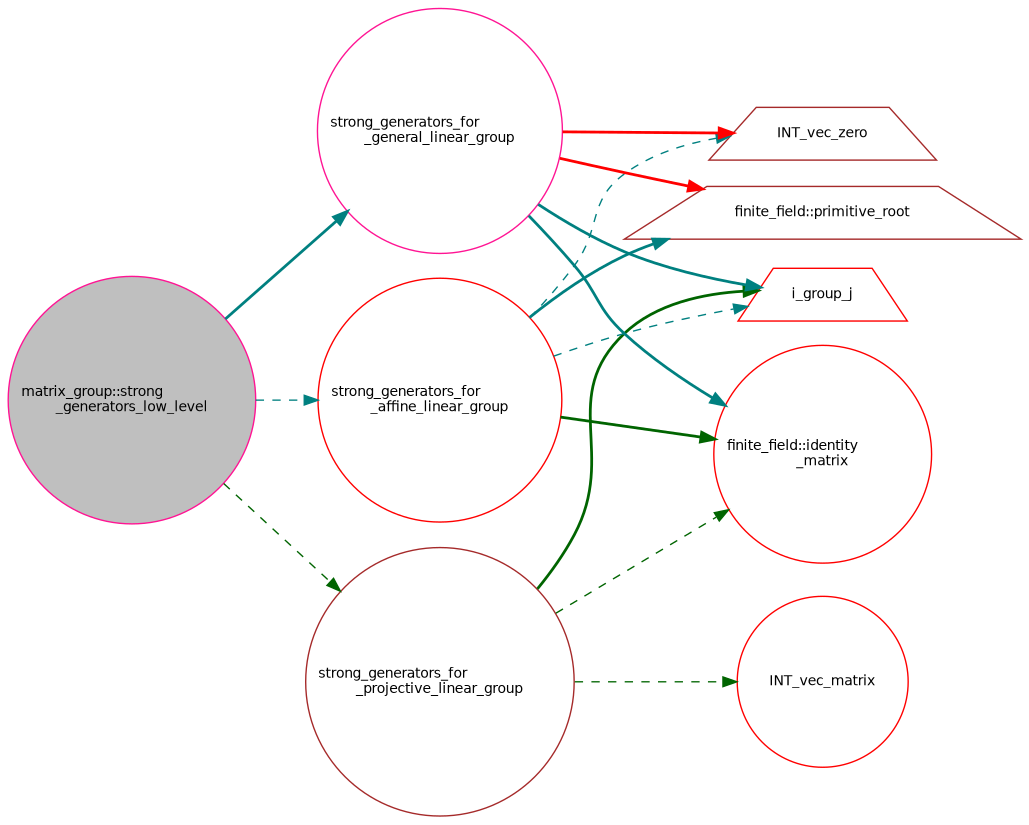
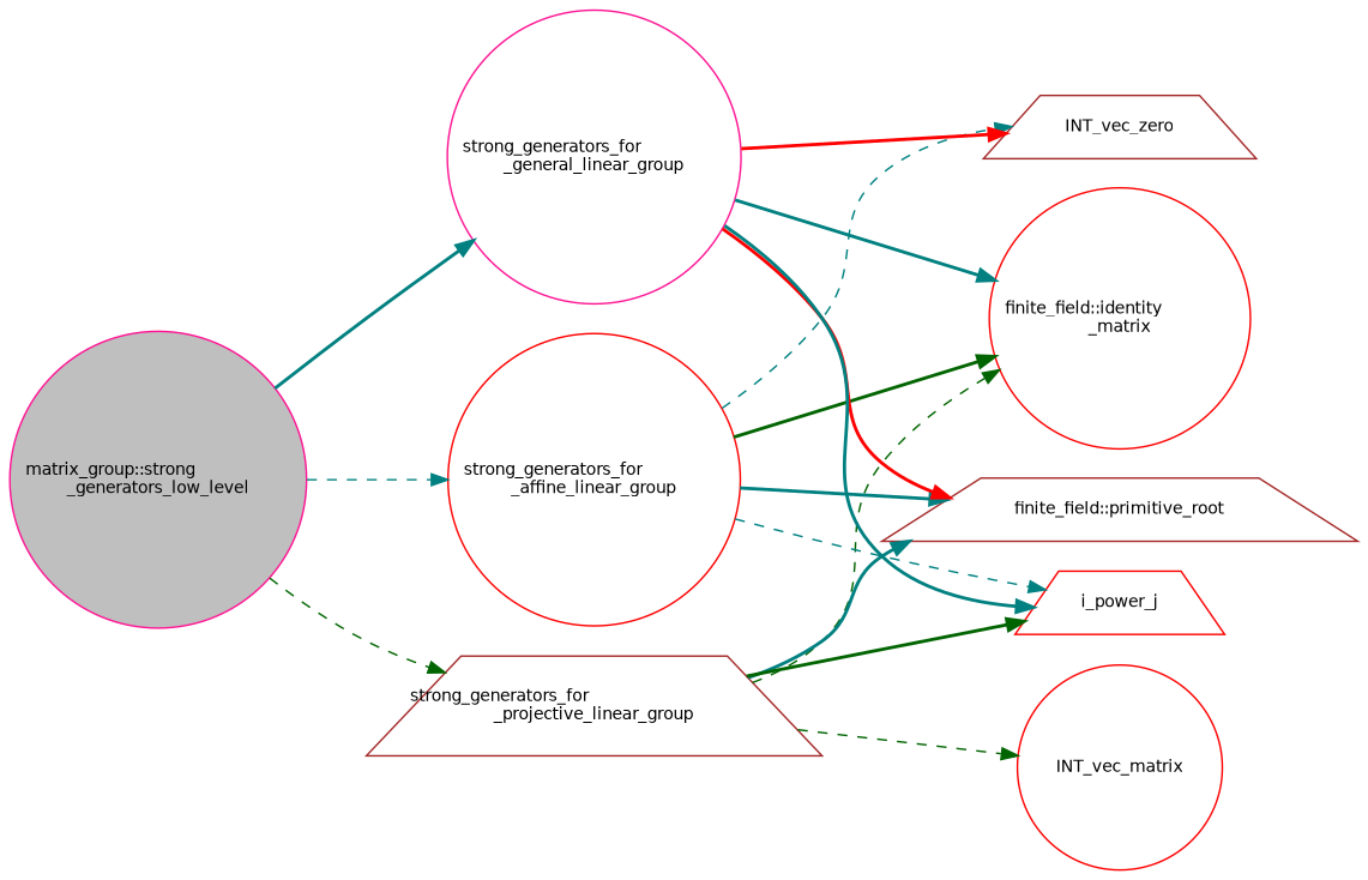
  digraph {
    rankdir=LR
    node [color=red fillcolor=white fontname=Helvetica fontsize=10 shape=circle style=filled]
    edge [color=teal fontname=Helvetica fontsize=10 labelfontname=Helvetica labelfontsize=10 style=bold]
    n1 [color=deeppink fillcolor=grey75 fontcolor=black height=0.2 label="matrix_group::strong\l_generators_low_level" width=0.4]
-   n2 [color=brown height=0.2 label="strong_generators_for\l_projective_linear_group" width=0.4]
+   n2 [color=brown height=0.2 label="strong_generators_for\l_projective_linear_group" shape=trapezium width=0.4]
    n3 [height=0.2 label="strong_generators_for\l_affine_linear_group" width=0.4]
    n4 [color=deeppink height=0.2 label="strong_generators_for\l_general_linear_group" width=0.4]
    n5 [height=0.2 label="finite_field::identity\l_matrix" width=0.4]
    n6 [height=0.2 label=INT_vec_matrix width=0.4]
    n7 [color=brown height=0.2 label="finite_field::primitive_root" shape=trapezium width=0.4]
-   n8 [height=0.2 label=i_group_j shape=trapezium width=0.4]
+   n8 [height=0.2 label=i_power_j shape=trapezium width=0.4]
    n9 [color=brown height=0.2 label=INT_vec_zero shape=trapezium width=0.4]
    n1 -> n2 [color=darkgreen style=dashed]
    n1 -> n3 [style=dashed]
    n1 -> n4
    n2 -> n5 [color=darkgreen style=dashed]
    n2 -> n6 [color=darkgreen style=dashed]
+   n2 -> n7
    n2 -> n8 [color=darkgreen]
    n3 -> n5 [color=darkgreen]
    n3 -> n7
    n3 -> n8 [style=dashed]
    n3 -> n9 [style=dashed]
    n4 -> n5
    n4 -> n7 [color=red]
    n4 -> n8
    n4 -> n9 [color=red]
  }
